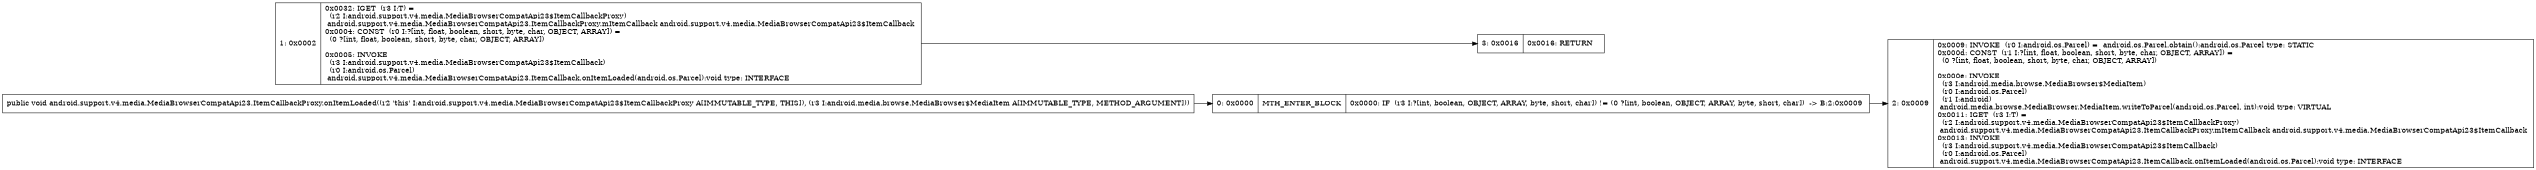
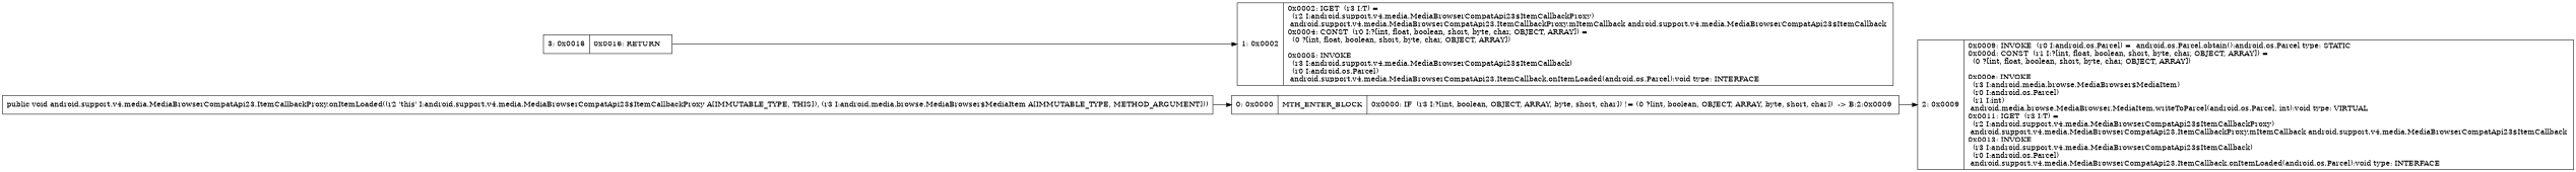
  digraph {
    rankdir=LR
    node [shape=record]
    n1 [label="{0\:\ 0x0000|MTH_ENTER_BLOCK\l|0x0000: IF  (r3 I:?[int, boolean, OBJECT, ARRAY, byte, short, char]) != (0 ?[int, boolean, OBJECT, ARRAY, byte, short, char])  \-\> B:2:0x0009 \l}"]
-   n2 [label="{2\:\ 0x0009|0x0009: INVOKE  (r0 I:android.os.Parcel) =  android.os.Parcel.obtain():android.os.Parcel type: STATIC \l0x000d: CONST  (r1 I:?[int, float, boolean, short, byte, char, OBJECT, ARRAY]) = \l  (0 ?[int, float, boolean, short, byte, char, OBJECT, ARRAY])\l \l0x000e: INVOKE  \l  (r3 I:android.media.browse.MediaBrowser$MediaItem)\l  (r0 I:android.os.Parcel)\l  (r1 I:android)\l android.media.browse.MediaBrowser.MediaItem.writeToParcel(android.os.Parcel, int):void type: VIRTUAL \l0x0011: IGET  (r3 I:T) = \l  (r2 I:android.support.v4.media.MediaBrowserCompatApi23$ItemCallbackProxy)\l android.support.v4.media.MediaBrowserCompatApi23.ItemCallbackProxy.mItemCallback android.support.v4.media.MediaBrowserCompatApi23$ItemCallback \l0x0013: INVOKE  \l  (r3 I:android.support.v4.media.MediaBrowserCompatApi23$ItemCallback)\l  (r0 I:android.os.Parcel)\l android.support.v4.media.MediaBrowserCompatApi23.ItemCallback.onItemLoaded(android.os.Parcel):void type: INTERFACE \l}"]
-   n3 [label="{1\:\ 0x0002|0x0032: IGET  (r3 I:T) = \l  (r2 I:android.support.v4.media.MediaBrowserCompatApi23$ItemCallbackProxy)\l android.support.v4.media.MediaBrowserCompatApi23.ItemCallbackProxy.mItemCallback android.support.v4.media.MediaBrowserCompatApi23$ItemCallback \l0x0004: CONST  (r0 I:?[int, float, boolean, short, byte, char, OBJECT, ARRAY]) = \l  (0 ?[int, float, boolean, short, byte, char, OBJECT, ARRAY])\l \l0x0005: INVOKE  \l  (r3 I:android.support.v4.media.MediaBrowserCompatApi23$ItemCallback)\l  (r0 I:android.os.Parcel)\l android.support.v4.media.MediaBrowserCompatApi23.ItemCallback.onItemLoaded(android.os.Parcel):void type: INTERFACE \l}"]
+   n2 [label="{2\:\ 0x0009|0x0009: INVOKE  (r0 I:android.os.Parcel) =  android.os.Parcel.obtain():android.os.Parcel type: STATIC \l0x000d: CONST  (r1 I:?[int, float, boolean, short, byte, char, OBJECT, ARRAY]) = \l  (0 ?[int, float, boolean, short, byte, char, OBJECT, ARRAY])\l \l0x000e: INVOKE  \l  (r3 I:android.media.browse.MediaBrowser$MediaItem)\l  (r0 I:android.os.Parcel)\l  (r1 I:int)\l android.media.browse.MediaBrowser.MediaItem.writeToParcel(android.os.Parcel, int):void type: VIRTUAL \l0x0011: IGET  (r3 I:T) = \l  (r2 I:android.support.v4.media.MediaBrowserCompatApi23$ItemCallbackProxy)\l android.support.v4.media.MediaBrowserCompatApi23.ItemCallbackProxy.mItemCallback android.support.v4.media.MediaBrowserCompatApi23$ItemCallback \l0x0013: INVOKE  \l  (r3 I:android.support.v4.media.MediaBrowserCompatApi23$ItemCallback)\l  (r0 I:android.os.Parcel)\l android.support.v4.media.MediaBrowserCompatApi23.ItemCallback.onItemLoaded(android.os.Parcel):void type: INTERFACE \l}"]
+   n3 [label="{1\:\ 0x0002|0x0002: IGET  (r3 I:T) = \l  (r2 I:android.support.v4.media.MediaBrowserCompatApi23$ItemCallbackProxy)\l android.support.v4.media.MediaBrowserCompatApi23.ItemCallbackProxy.mItemCallback android.support.v4.media.MediaBrowserCompatApi23$ItemCallback \l0x0004: CONST  (r0 I:?[int, float, boolean, short, byte, char, OBJECT, ARRAY]) = \l  (0 ?[int, float, boolean, short, byte, char, OBJECT, ARRAY])\l \l0x0005: INVOKE  \l  (r3 I:android.support.v4.media.MediaBrowserCompatApi23$ItemCallback)\l  (r0 I:android.os.Parcel)\l android.support.v4.media.MediaBrowserCompatApi23.ItemCallback.onItemLoaded(android.os.Parcel):void type: INTERFACE \l}"]
    n4 [label="{3\:\ 0x0016|0x0016: RETURN   \l}"]
    n5 [label="{public void android.support.v4.media.MediaBrowserCompatApi23.ItemCallbackProxy.onItemLoaded((r2 'this' I:android.support.v4.media.MediaBrowserCompatApi23$ItemCallbackProxy A[IMMUTABLE_TYPE, THIS]), (r3 I:android.media.browse.MediaBrowser$MediaItem A[IMMUTABLE_TYPE, METHOD_ARGUMENT])) }"]
    n1 -> n2
-   n3 -> n4
+   n4 -> n3
    n5 -> n1
  }
